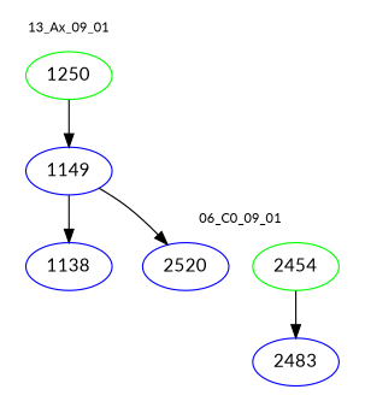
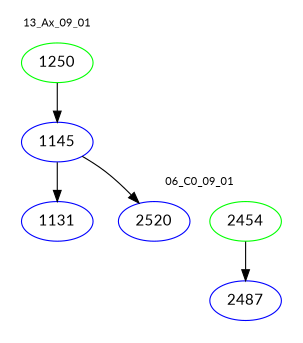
  digraph {
    fontname=Lato
    node [color=blue fontname=Lato]
    edge [color=black fontname=Lato]
    n1 [color=green label=1250]
-   n2 [label=1149]
-   n3 [label=1138]
+   n2 [label=1145]
+   n3 [label=1131]
    n4 [color=green label=2454]
-   n5 [label=2483]
+   n5 [label=2487]
    n6 [label=2520]
    subgraph cluster_1 {
      color=white
      fontsize=10
      label="13_Ax_09_01"
      n1
      n2
      n3
    }
    subgraph cluster_2 {
      color=white
      fontsize=10
      label="06_C0_09_01"
      n4
      n5
      n6
    }
    n1 -> n2
    n2 -> n3
    n2 -> n6
    n4 -> n5
  }
